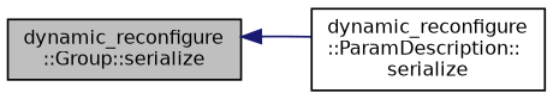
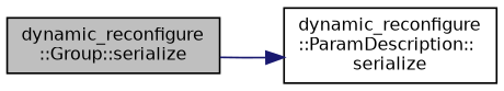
  digraph {
    rankdir=LR
    node [color=black fontname=Helvetica fontsize=10 shape=record style=filled]
    n1 [fillcolor=grey75 fontcolor=black height=0.2 label="dynamic_reconfigure\l::Group::serialize" width=0.4]
    n2 [fillcolor=white height=0.2 label="dynamic_reconfigure\l::ParamDescription::\lserialize" width=0.4]
-   n2 -> n1 [color=midnightblue fontname=Helvetica fontsize=10 labelfontname=Helvetica labelfontsize=10 style=solid]
+   n1 -> n2 [color=midnightblue fontname=Helvetica fontsize=10 labelfontname=Helvetica labelfontsize=10 style=solid]
  }
